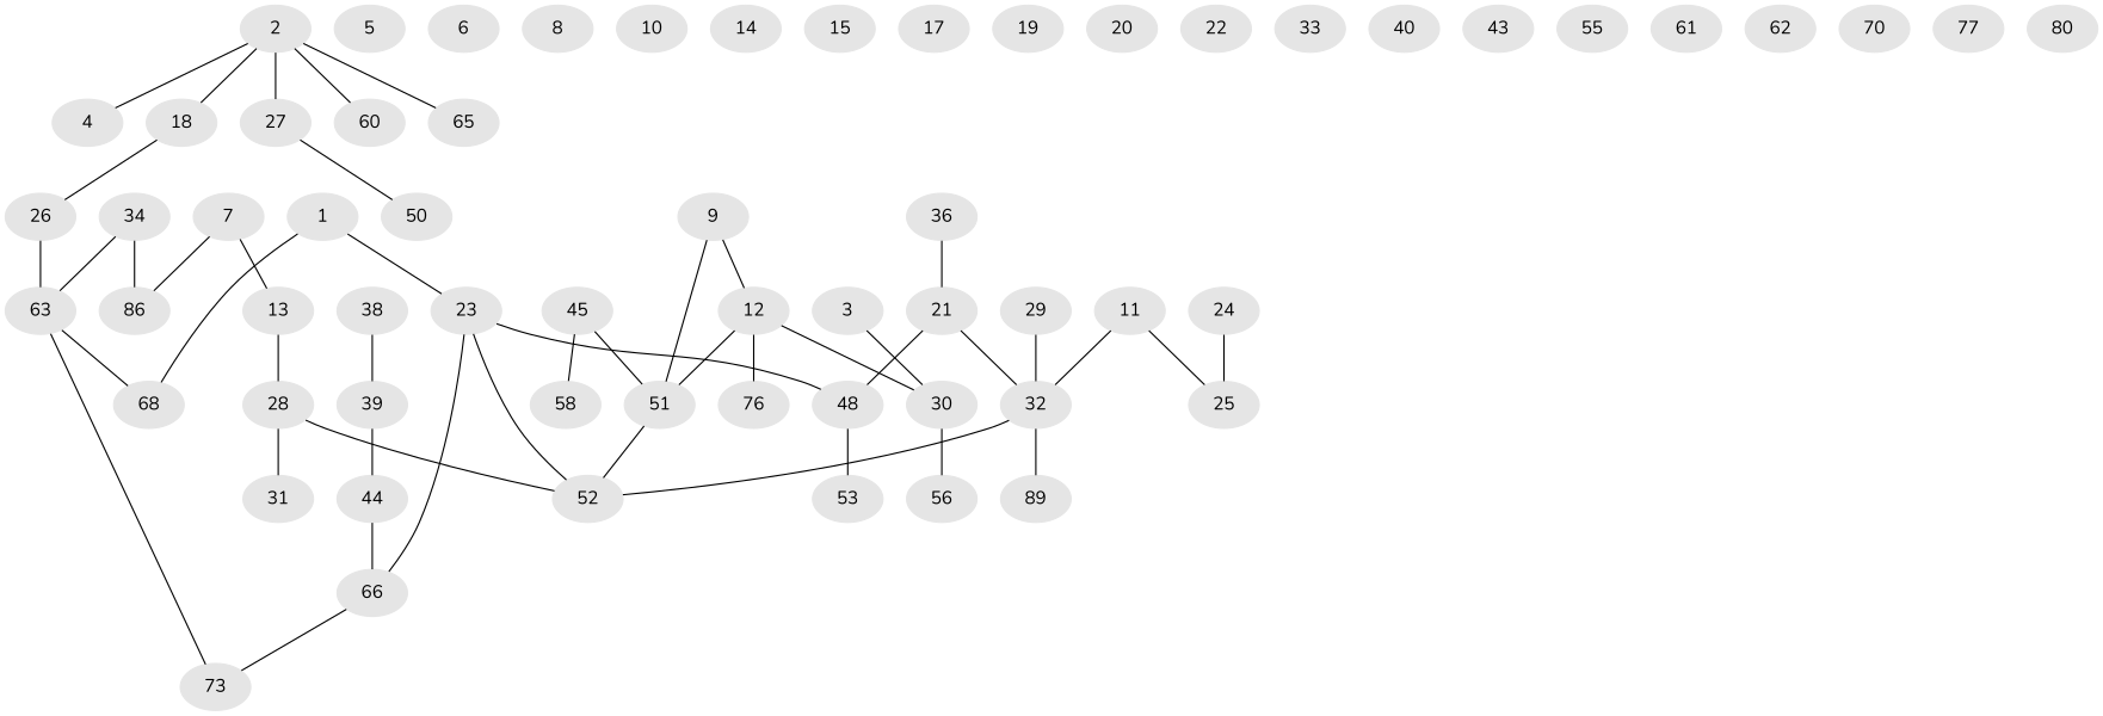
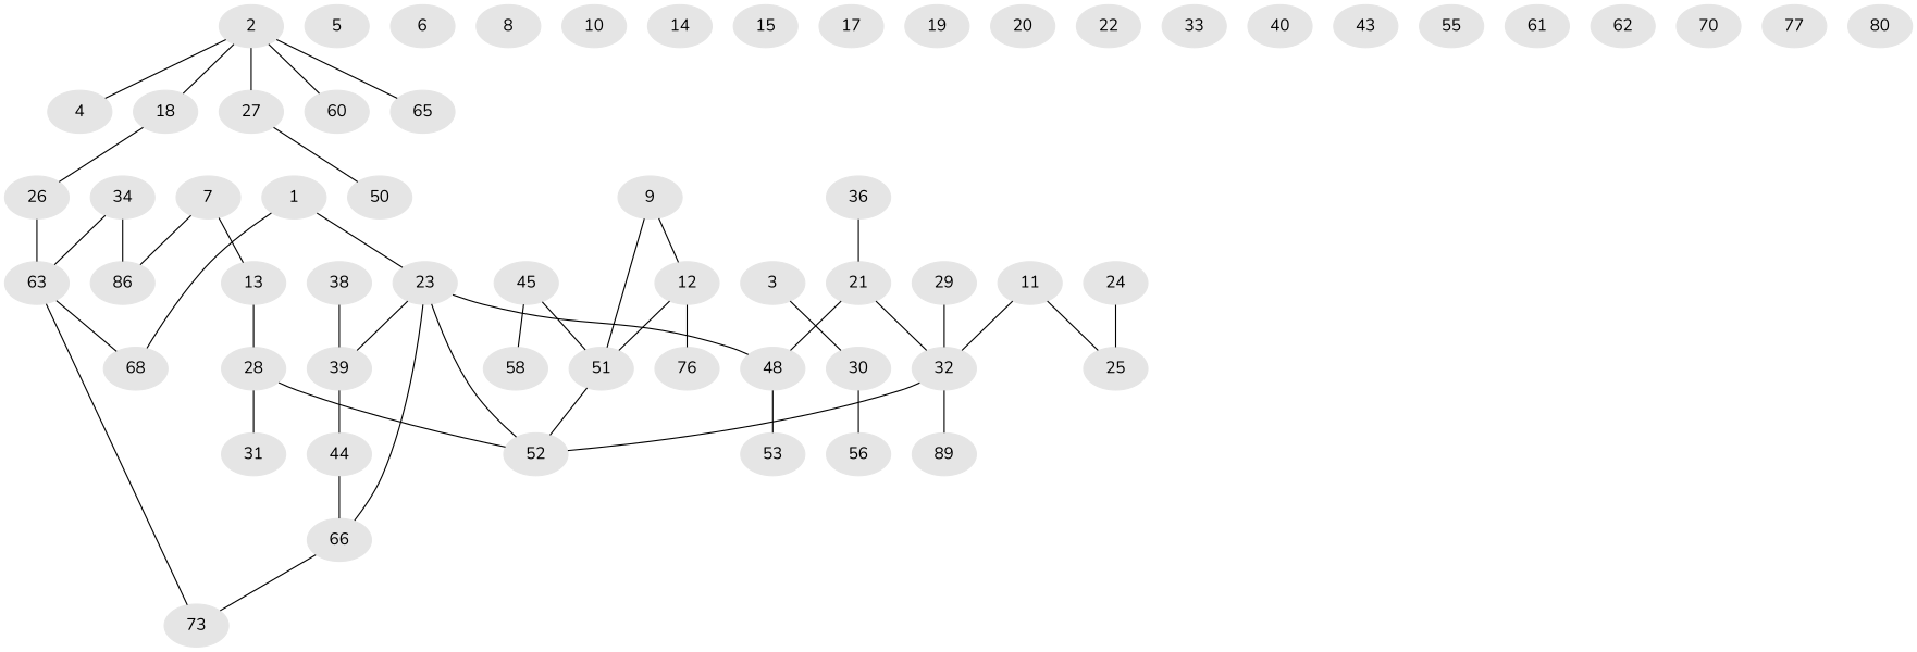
  graph {
    fontname=Nunito
    node [color=gray90 fontname=Nunito style=filled]
    edge [fontname=Nunito]
    23 [super="+75"]
    52
    48 [super="+69"]
    39 [super="+47"]
    66 [super="+71"]
    1
    68 [super="+78"]
    2 [super="+74"]
    4
    18 [super="+82"]
    27 [super="+93"]
    60
    65
    26
    50 [super="+54"]
    3 [super="+85"]
    30 [super="+64"]
    56
    5 [super="+35"]
    6
    7 [super="+79"]
    13
    86 [super="+91"]
    28 [super="+87"]
    51 [super="+88"]
    8
    9 [super="+46"]
    12 [super="+90"]
    76
    10
    11 [super="+16"]
    25 [super="+84"]
    32 [super="+37"]
    89
    31 [super="+81"]
    14
    15
    17
    63 [super="+67"]
    19
    20
    21
    53 [super="+59"]
    22
    44
    73
    24 [super="+72"]
    29 [super="+42"]
    33
    34 [super="+41"]
    36
    38 [super="+83"]
    40
    43 [super="+57"]
    45 [super="+49"]
    58
    55
    61
    62
    70
    77 [super="+92"]
    80
    23 -- 52
    23 -- 48
+   23 -- 39
    23 -- 66
    48 -- 53
    39 -- 44
    66 -- 73
    1 -- 23
    1 -- 68
    2 -- 4
    2 -- 18
    2 -- 27
    2 -- 60
    2 -- 65
    18 -- 26
    27 -- 50
    26 -- 63
    3 -- 30
    30 -- 56
    7 -- 13
    7 -- 86
    13 -- 28
    28 -- 52
    28 -- 31
    51 -- 52
    9 -- 51
    9 -- 12
-   12 -- 30
    12 -- 51
    12 -- 76 [weight=2]
    11 -- 25
    11 -- 32
    32 -- 52
    32 -- 89
    63 -- 68
    63 -- 73
    21 -- 48
    21 -- 32
    44 -- 66
    24 -- 25 [weight=2]
    29 -- 32
    34 -- 86
    34 -- 63
    36 -- 21
    38 -- 39
    45 -- 51
    45 -- 58
  }
